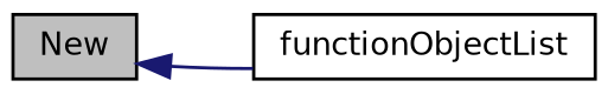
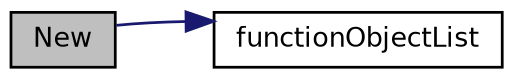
  digraph {
    rankdir=LR
    node [color=black fontname=Helvetica fontsize=10 shape=record]
    n1 [fillcolor=grey75 fontcolor=black height=0.2 label=New style=filled width=0.4]
    n2 [height=0.2 label=functionObjectList width=0.4]
-   n1 -> n2 [color=midnightblue dir=back fontname=Helvetica fontsize=10 labelfontname=Helvetica labelfontsize=10 style=solid]
+   n2 -> n1 [color=midnightblue dir=back fontname=Helvetica fontsize=10 labelfontname=Helvetica labelfontsize=10 style=solid]
  }
